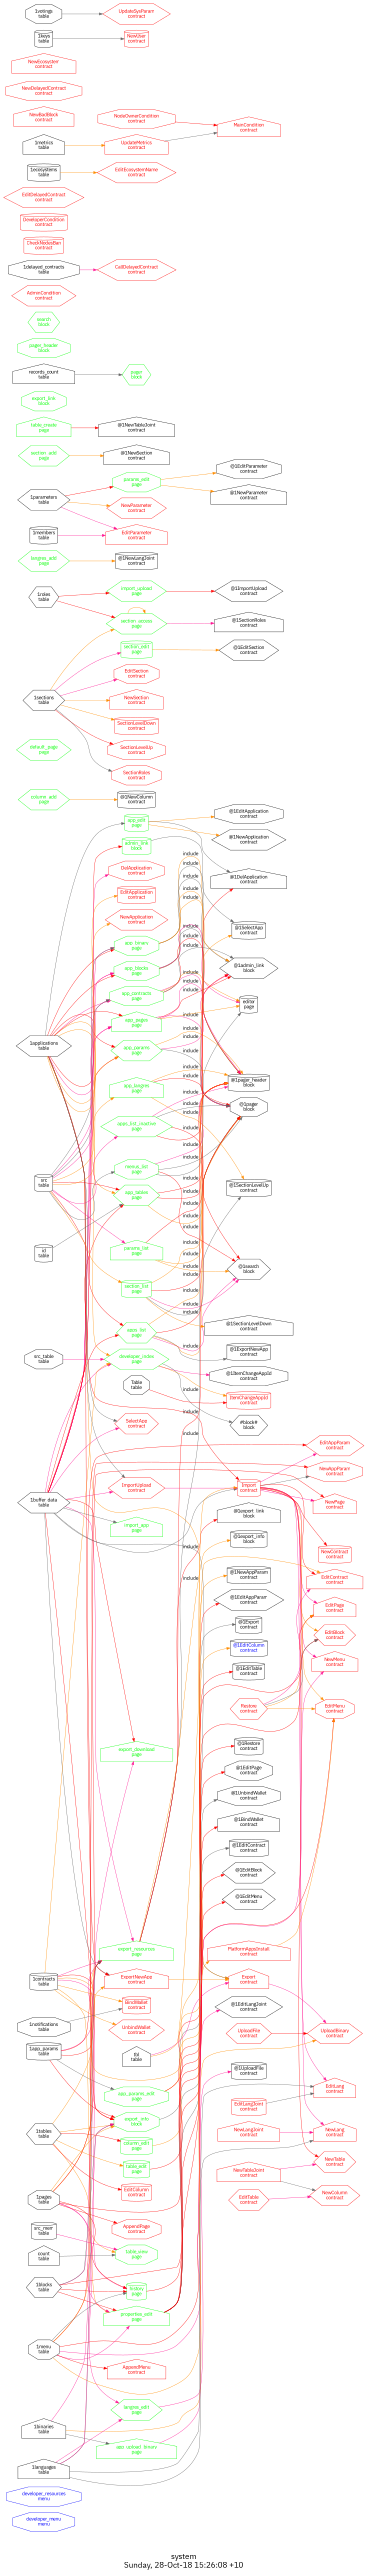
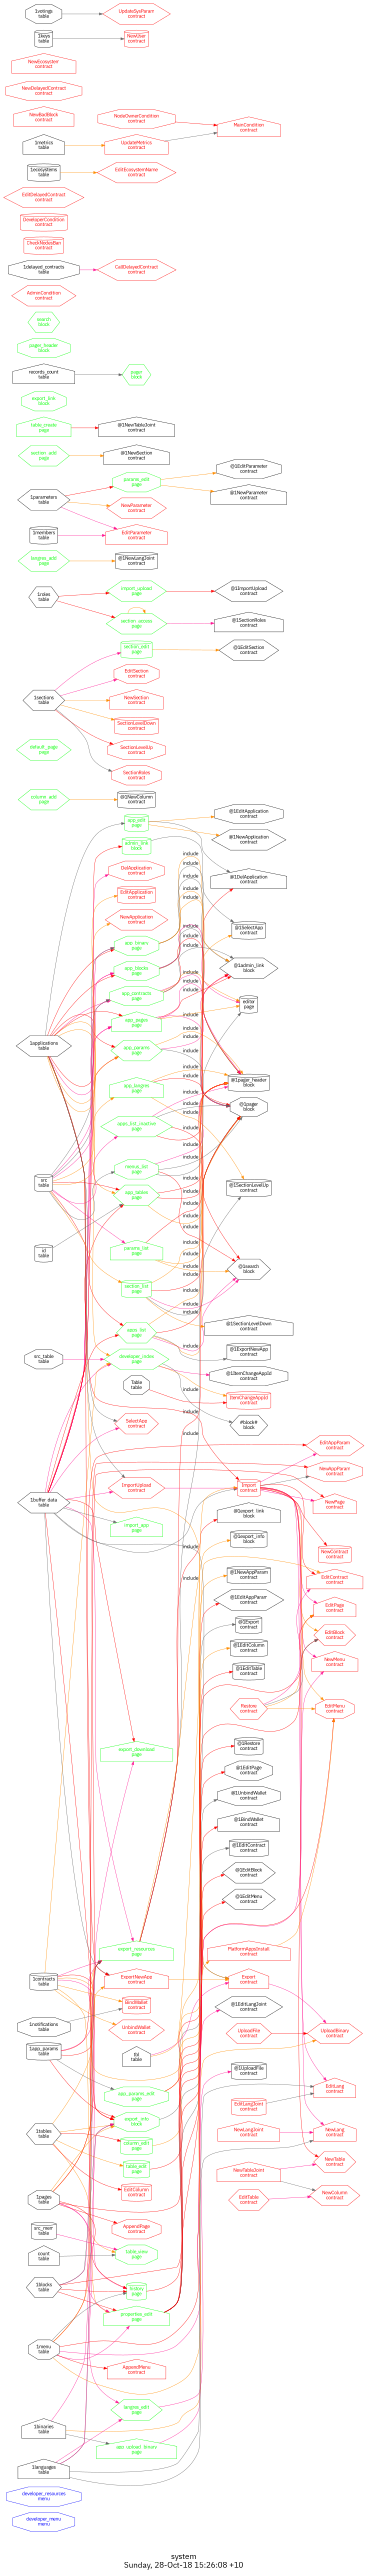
  digraph {
    fontname="IBM Plex Sans"
    fontsize=24
    label="system\nSunday, 28-Oct-18 15:26:08 +10"
    nojustify=true
    ordering=out
    rankdir=LR
    node [fontname="IBM Plex Sans" shape=hexagon]
    edge [color=darkorange fontname="IBM Plex Sans"]
    "developer_menu\nmenu" [color=blue fontcolor=blue group=menus shape=octagon]
    "developer_resources\nmenu" [color=blue fontcolor=blue group=menus shape=octagon]
    "app_binary\npage" [color=green fontcolor=green group=pages shape=octagon]
    "@1pager_header\nblock" [shape=cylinder]
    "@1admin_link\nblock"
    "@1pager\nblock" [shape=octagon]
    "1buffer_data\ntable"
    "app_blocks\npage" [color=green fontcolor=green group=pages shape=octagon]
    "app_contracts\npage" [color=green fontcolor=green group=pages shape=octagon]
    "app_pages\npage" [color=green fontcolor=green group=pages shape=house]
    "app_params\npage" [color=green fontcolor=green group=pages]
    "app_tables\npage" [color=green fontcolor=green group=pages]
    "apps_list\npage" [color=green fontcolor=green group=pages]
    "developer_index\npage" [color=green fontcolor=green group=pages]
    "export_download\npage" [color=green fontcolor=green group=pages shape=house]
    "export_resources\npage" [color=green fontcolor=green group=pages shape=house]
    "import_app\npage" [color=green fontcolor=green group=pages shape=house]
    "export_info\nblock" [color=green fontcolor=green group=blocks shape=octagon]
    "Export\ncontract" [color=red fontcolor=red group=contracts shape=house]
    "ExportNewApp\ncontract" [color=red fontcolor=red group=contracts shape=house]
    "Import\ncontract" [color=red fontcolor=red group=contracts shape=cylinder]
    "ImportUpload\ncontract" [color=red fontcolor=red group=contracts]
    "SelectApp\ncontract" [color=red fontcolor=red group=contracts]
    "editor\npage" [shape=cylinder]
    "@1search\nblock"
    "@1ExportNewApp\ncontract" [shape=cylinder]
    "@1SelectApp\ncontract" [shape=cylinder]
    "@1ItemChangeAppId\ncontract" [shape=octagon]
    "ItemChangeAppId\ncontract" [color=red fontcolor=red group=contracts shape=cylinder]
    "#block#\nblock"
    "@1export_link\nblock" [shape=house]
    "@1export_info\nblock" [shape=cylinder]
    "@1Export\ncontract" [shape=cylinder]
    "UploadBinary\ncontract" [color=red fontcolor=red group=contracts]
    "EditAppParam\ncontract" [color=red fontcolor=red group=contracts]
    "NewAppParam\ncontract" [color=red fontcolor=red group=contracts shape=octagon]
    "EditContract\ncontract" [color=red fontcolor=red group=contracts shape=house]
    "EditPage\ncontract" [color=red fontcolor=red group=contracts shape=house]
    "NewPage\ncontract" [color=red fontcolor=red group=contracts shape=house]
    "EditBlock\ncontract" [color=red fontcolor=red group=contracts]
    "EditMenu\ncontract" [color=red fontcolor=red group=contracts shape=octagon]
    "NewMenu\ncontract" [color=red fontcolor=red group=contracts shape=house]
    "EditLang\ncontract" [color=red fontcolor=red group=contracts shape=house]
    "NewLang\ncontract" [color=red fontcolor=red group=contracts shape=house]
    "NewContract\ncontract" [color=red fontcolor=red group=contracts shape=cylinder]
    "NewTable\ncontract" [color=red fontcolor=red group=contracts]
    "1applications\ntable"
    "app_edit\npage" [color=green fontcolor=green group=pages shape=cylinder]
    "admin_link\nblock" [color=green fontcolor=green group=blocks shape=cylinder]
    "DelApplication\ncontract" [color=red fontcolor=red group=contracts shape=octagon]
    "EditApplication\ncontract" [color=red fontcolor=red group=contracts shape=cylinder]
    "NewApplication\ncontract" [color=red fontcolor=red group=contracts]
    "@1DelApplication\ncontract" [shape=house]
    "@1EditApplication\ncontract" [shape=octagon]
    "@1NewApplication\ncontract"
    "src\ntable" [shape=cylinder]
    "app_langres\npage" [color=green fontcolor=green group=pages shape=house]
    "apps_list_inactive\npage" [color=green fontcolor=green group=pages]
    "menus_list\npage" [color=green fontcolor=green group=pages shape=octagon]
    "params_list\npage" [color=green fontcolor=green group=pages shape=house]
    "section_list\npage" [color=green fontcolor=green group=pages shape=cylinder]
    "@1SectionLevelUp\ncontract" [shape=cylinder]
    "@1SectionLevelDown\ncontract" [shape=house]
    "app_params_edit\npage" [color=green fontcolor=green group=pages shape=octagon]
    "@1NewAppParam\ncontract" [shape=cylinder]
    "@1EditAppParam\ncontract"
    "1app_params\ntable" [shape=cylinder]
    "id\ntable" [shape=cylinder]
    "app_upload_binary\npage" [color=green fontcolor=green group=pages shape=house]
    "@1UploadFile\ncontract" [shape=cylinder]
    "1binaries\ntable" [shape=house]
    "column_add\npage" [color=green fontcolor=green group=pages]
    "@1NewColumn\ncontract" [shape=cylinder]
    "column_edit\npage" [color=green fontcolor=green group=pages shape=cylinder]
-   "@1EditColumn\ncontract" [shape=cylinder fontcolor=blue]
+   "@1EditColumn\ncontract" [shape=cylinder]
    "1tables\ntable"
    "table_edit\npage" [color=green fontcolor=green group=pages shape=cylinder]
    "table_view\npage" [color=green fontcolor=green group=pages shape=octagon]
    "EditColumn\ncontract" [color=red fontcolor=red group=contracts shape=cylinder]
    "@1EditTable\ncontract" [shape=cylinder]
    "default_page\npage" [color=green fontcolor=green group=pages]
    "1contracts\ntable" [shape=cylinder]
    "history\npage" [color=green fontcolor=green group=pages shape=cylinder]
    "properties_edit\npage" [color=green fontcolor=green group=pages shape=house]
    "BindWallet\ncontract" [color=red fontcolor=red group=contracts shape=cylinder]
    "UnbindWallet\ncontract" [color=red fontcolor=red group=contracts]
    "@1Restore\ncontract" [shape=cylinder]
    "@1EditPage\ncontract" [shape=octagon]
    "@1UnbindWallet\ncontract" [shape=octagon]
    "@1BindWallet\ncontract" [shape=house]
    "@1EditContract\ncontract" [shape=cylinder]
    "@1EditBlock\ncontract"
    "@1EditMenu\ncontract"
    "src_table\ntable" [shape=octagon]
    "1pages\ntable" [shape=octagon]
    "AppendPage\ncontract" [color=red fontcolor=red group=contracts shape=octagon]
    "langres_edit\npage" [color=green fontcolor=green group=pages]
    "1blocks\ntable"
    "1menu\ntable" [shape=octagon]
    "AppendMenu\ncontract" [color=red fontcolor=red group=contracts shape=house]
    "PlatformAppsInstall\ncontract" [color=red fontcolor=red group=contracts shape=house]
    "1languages\ntable" [shape=house]
    "@1EditLangJoint\ncontract"
    "import_upload\npage" [color=green fontcolor=green group=pages]
    "@1ImportUpload\ncontract"
    "1roles\ntable"
    "section_access\npage" [color=green fontcolor=green group=pages]
    "@1SectionRoles\ncontract" [shape=house]
    "langres_add\npage" [color=green fontcolor=green group=pages]
    "@1NewLangJoint\ncontract" [shape=cylinder]
    "params_edit\npage" [color=green fontcolor=green group=pages shape=octagon]
    "@1EditParameter\ncontract" [shape=octagon]
    "@1NewParameter\ncontract" [shape=house]
    "1parameters\ntable"
    "EditParameter\ncontract" [color=red fontcolor=red group=contracts shape=house]
    "NewParameter\ncontract" [color=red fontcolor=red group=contracts]
    "1sections\ntable"
    "section_edit\npage" [color=green fontcolor=green group=pages shape=cylinder]
    "EditSection\ncontract" [color=red fontcolor=red group=contracts shape=octagon]
    "NewSection\ncontract" [color=red fontcolor=red group=contracts shape=house]
    "SectionLevelDown\ncontract" [color=red fontcolor=red group=contracts shape=cylinder]
    "SectionLevelUp\ncontract" [color=red fontcolor=red group=contracts shape=octagon]
    "SectionRoles\ncontract" [color=red fontcolor=red group=contracts shape=octagon]
    "@1EditSection\ncontract"
    "section_add\npage" [color=green fontcolor=green group=pages]
    "@1NewSection\ncontract" [shape=house]
    "table_create\npage" [color=green fontcolor=green group=pages shape=house]
    "@1NewTableJoint\ncontract" [shape=house]
    "count\ntable" [shape=house]
    "src_mem\ntable" [shape=cylinder]
    "export_link\nblock" [color=green fontcolor=green group=blocks shape=octagon]
    "pager\nblock" [color=green fontcolor=green group=blocks]
    "records_count\ntable" [shape=house]
    "pager_header\nblock" [color=green fontcolor=green group=blocks shape=octagon]
    "search\nblock" [color=green fontcolor=green group=blocks]
    "AdminCondition\ncontract" [color=red fontcolor=red group=contracts]
    "1notifications\ntable" [shape=octagon]
    "CallDelayedContract\ncontract" [color=red fontcolor=red group=contracts]
    "1delayed_contracts\ntable" [shape=octagon]
    "CheckNodesBan\ncontract" [color=red fontcolor=red group=contracts shape=cylinder]
    "DeveloperCondition\ncontract" [color=red fontcolor=red group=contracts shape=cylinder]
    "EditDelayedContract\ncontract" [color=red fontcolor=red group=contracts]
    "EditEcosystemName\ncontract" [color=red fontcolor=red group=contracts]
    "1ecosystems\ntable" [shape=cylinder]
    "EditLangJoint\ncontract" [color=red fontcolor=red group=contracts shape=cylinder]
    "1members\ntable" [shape=cylinder]
    "EditTable\ncontract" [color=red fontcolor=red group=contracts]
    "NewColumn\ncontract" [color=red fontcolor=red group=contracts]
    "tbl\ntable" [shape=house]
    "Table\ntable" [shape=octagon]
    "MainCondition\ncontract" [color=red fontcolor=red group=contracts shape=house]
    "NewBadBlock\ncontract" [color=red fontcolor=red group=contracts shape=house]
    "NewDelayedContract\ncontract" [color=red fontcolor=red group=contracts shape=octagon]
    "NewEcosystem\ncontract" [color=red fontcolor=red group=contracts shape=house]
    "NewLangJoint\ncontract" [color=red fontcolor=red group=contracts shape=house]
    "NewTableJoint\ncontract" [color=red fontcolor=red group=contracts shape=house]
    "NewUser\ncontract" [color=red fontcolor=red group=contracts shape=cylinder]
    "1keys\ntable" [shape=cylinder]
    "NodeOwnerCondition\ncontract" [color=red fontcolor=red group=contracts shape=octagon]
    "Restore\ncontract" [color=red fontcolor=red group=contracts]
    "UpdateMetrics\ncontract" [color=red fontcolor=red group=contracts shape=house]
    "1metrics\ntable" [shape=house]
    "UpdateSysParam\ncontract" [color=red fontcolor=red group=contracts]
    "1votings\ntable" [shape=octagon]
    "UploadFile\ncontract" [color=red fontcolor=red group=contracts]
    "app_binary\npage" -> "@1pager_header\nblock" [label=include]
    "app_binary\npage" -> "@1admin_link\nblock" [color=gray40 label=include]
    "app_binary\npage" -> "@1pager\nblock" [label=include]
    "1buffer_data\ntable" -> "app_binary\npage" [color=deeppink]
    "1buffer_data\ntable" -> "app_blocks\npage" [color=deeppink]
    "1buffer_data\ntable" -> "app_contracts\npage" [color=deeppink]
    "1buffer_data\ntable" -> "app_pages\npage" [color=deeppink]
    "1buffer_data\ntable" -> "app_params\npage" [color=red]
    "1buffer_data\ntable" -> "app_tables\npage" [color=red]
    "1buffer_data\ntable" -> "apps_list\npage" [color=red]
    "1buffer_data\ntable" -> "developer_index\npage" [color=deeppink]
    "1buffer_data\ntable" -> "export_download\npage" [color=red]
    "1buffer_data\ntable" -> "export_resources\npage" [color=deeppink]
    "1buffer_data\ntable" -> "import_app\npage" [color=gray40]
    "1buffer_data\ntable" -> "export_info\nblock" [color=red]
    "1buffer_data\ntable" -> "Export\ncontract" [color=gray40]
    "1buffer_data\ntable" -> "ExportNewApp\ncontract" [color=gray40]
    "1buffer_data\ntable" -> "Import\ncontract" [color=gray40]
    "1buffer_data\ntable" -> "ImportUpload\ncontract" [color=deeppink]
    "1buffer_data\ntable" -> "SelectApp\ncontract" [color=deeppink]
    "app_blocks\npage" -> "@1pager_header\nblock" [color=gray40 label=include]
    "app_blocks\npage" -> "@1admin_link\nblock" [label=include]
    "app_blocks\npage" -> "@1pager\nblock" [color=gray40 label=include]
    "app_blocks\npage" -> "editor\npage" [color=deeppink]
    "app_contracts\npage" -> "@1pager_header\nblock" [color=red label=include]
    "app_contracts\npage" -> "@1admin_link\nblock" [color=gray40 label=include]
    "app_contracts\npage" -> "@1pager\nblock" [color=deeppink label=include]
    "app_contracts\npage" -> "editor\npage"
    "app_pages\npage" -> "@1pager_header\nblock" [color=deeppink label=include]
    "app_pages\npage" -> "@1admin_link\nblock" [color=red label=include]
    "app_pages\npage" -> "@1pager\nblock" [color=deeppink label=include]
    "app_pages\npage" -> "editor\npage"
    "app_params\npage" -> "@1pager_header\nblock" [label=include]
    "app_params\npage" -> "@1admin_link\nblock" [color=deeppink label=include]
    "app_params\npage" -> "@1pager\nblock" [color=gray40 label=include]
    "app_tables\npage" -> "@1pager_header\nblock" [color=red label=include]
    "app_tables\npage" -> "@1admin_link\nblock" [color=red label=include]
    "app_tables\npage" -> "@1pager\nblock" [label=include]
    "apps_list\npage" -> "@1pager_header\nblock" [label=include]
    "apps_list\npage" -> "@1pager\nblock" [color=red label=include]
    "apps_list\npage" -> "@1search\nblock" [color=deeppink label=include]
    "apps_list\npage" -> "@1ExportNewApp\ncontract" [color=gray40]
    "apps_list\npage" -> "@1SelectApp\ncontract"
    "developer_index\npage" -> "@1ItemChangeAppId\ncontract" [color=deeppink]
    "developer_index\npage" -> "ItemChangeAppId\ncontract"
    "developer_index\npage" -> "#block#\nblock" [color=gray40 label=include]
    "export_resources\npage" -> "@1pager_header\nblock" [color=red label=include]
    "export_resources\npage" -> "@1pager\nblock" [color=gray40 label=include]
    "export_resources\npage" -> "@1export_link\nblock" [color=red label=include]
    "export_resources\npage" -> "@1export_info\nblock" [label=include]
    "export_info\nblock" -> "@1Export\ncontract" [color=gray40]
    "Export\ncontract" -> "UploadBinary\ncontract" [color=deeppink]
    "ExportNewApp\ncontract" -> "Export\ncontract"
    "Import\ncontract" -> "EditAppParam\ncontract" [color=deeppink]
    "Import\ncontract" -> "NewAppParam\ncontract" [color=gray40]
    "Import\ncontract" -> "EditContract\ncontract" [color=red]
    "Import\ncontract" -> "EditPage\ncontract" [color=deeppink]
    "Import\ncontract" -> "NewPage\ncontract" [color=deeppink]
    "Import\ncontract" -> "EditBlock\ncontract"
    "Import\ncontract" -> "EditMenu\ncontract"
    "Import\ncontract" -> "NewMenu\ncontract" [color=deeppink]
    "Import\ncontract" -> "EditLang\ncontract" [color=deeppink]
    "Import\ncontract" -> "NewLang\ncontract" [color=deeppink]
    "Import\ncontract" -> "NewContract\ncontract" [color=red]
    "Import\ncontract" -> "NewTable\ncontract" [color=red]
    "ImportUpload\ncontract" -> "Import\ncontract" [color=deeppink]
    "1applications\ntable" -> "app_binary\npage" [color=red]
    "1applications\ntable" -> "app_blocks\npage" [color=red]
    "1applications\ntable" -> "app_contracts\npage" [color=deeppink]
    "1applications\ntable" -> "app_pages\npage" [color=red]
    "1applications\ntable" -> "app_params\npage" [color=red]
    "1applications\ntable" -> "app_tables\npage"
    "1applications\ntable" -> "developer_index\npage"
    "1applications\ntable" -> "Export\ncontract"
    "1applications\ntable" -> "ExportNewApp\ncontract" [color=red]
    "1applications\ntable" -> "Import\ncontract" [color=red]
    "1applications\ntable" -> "ImportUpload\ncontract" [color=gray40]
    "1applications\ntable" -> "SelectApp\ncontract" [color=gray40]
    "1applications\ntable" -> "app_edit\npage" [color=gray40]
    "1applications\ntable" -> "admin_link\nblock" [color=red]
    "1applications\ntable" -> "DelApplication\ncontract" [color=deeppink]
    "1applications\ntable" -> "EditApplication\ncontract"
    "1applications\ntable" -> "NewApplication\ncontract"
    "app_edit\npage" -> "@1DelApplication\ncontract" [color=gray40]
    "app_edit\npage" -> "@1EditApplication\ncontract"
    "app_edit\npage" -> "@1NewApplication\ncontract"
    "admin_link\nblock" -> "@1SelectApp\ncontract" [color=gray40]
    "src\ntable" -> "app_binary\npage" [color=gray40]
    "src\ntable" -> "app_blocks\npage" [color=deeppink]
    "src\ntable" -> "app_contracts\npage" [color=gray40]
    "src\ntable" -> "app_pages\npage" [color=deeppink]
    "src\ntable" -> "app_params\npage"
    "src\ntable" -> "app_tables\npage" [color=red]
    "src\ntable" -> "apps_list\npage" [color=red]
    "src\ntable" -> "app_langres\npage"
    "src\ntable" -> "apps_list_inactive\npage" [color=deeppink]
    "src\ntable" -> "menus_list\npage" [color=gray40]
    "src\ntable" -> "params_list\npage" [color=deeppink]
    "src\ntable" -> "section_list\npage"
    "app_langres\npage" -> "@1pager_header\nblock" [label=include]
    "app_langres\npage" -> "@1pager\nblock" [color=red label=include]
    "app_langres\npage" -> "@1SectionLevelUp\ncontract" [label=include]
    "apps_list_inactive\npage" -> "@1pager_header\nblock" [color=deeppink label=include]
    "apps_list_inactive\npage" -> "@1pager\nblock" [color=gray40 label=include]
    "apps_list_inactive\npage" -> "@1search\nblock" [color=red label=include]
    "apps_list_inactive\npage" -> "@1DelApplication\ncontract" [color=red]
    "menus_list\npage" -> "@1pager_header\nblock" [color=deeppink label=include]
    "menus_list\npage" -> "@1pager\nblock" [color=gray40 label=include]
    "menus_list\npage" -> "editor\npage" [color=gray40]
    "menus_list\npage" -> "@1search\nblock" [color=red label=include]
    "params_list\npage" -> "@1pager_header\nblock" [color=red label=include]
    "params_list\npage" -> "@1pager\nblock" [label=include]
    "params_list\npage" -> "@1search\nblock" [label=include]
    "section_list\npage" -> "@1pager_header\nblock" [label=include]
    "section_list\npage" -> "@1pager\nblock" [color=red label=include]
    "section_list\npage" -> "@1search\nblock" [color=deeppink label=include]
    "section_list\npage" -> "@1SectionLevelUp\ncontract" [color=gray40]
    "section_list\npage" -> "@1SectionLevelDown\ncontract"
    "app_params_edit\npage" -> "@1NewAppParam\ncontract"
    "app_params_edit\npage" -> "@1EditAppParam\ncontract" [color=red]
    "1app_params\ntable" -> "export_resources\npage" [color=deeppink]
    "1app_params\ntable" -> "export_info\nblock" [color=red]
    "1app_params\ntable" -> "EditAppParam\ncontract" [color=red]
    "1app_params\ntable" -> "NewAppParam\ncontract" [color=red]
    "1app_params\ntable" -> "app_params_edit\npage" [color=gray40]
    "id\ntable" -> "app_tables\npage" [color=gray40]
    "app_upload_binary\npage" -> "@1UploadFile\ncontract" [color=deeppink]
    "1binaries\ntable" -> "export_download\npage" [color=deeppink]
    "1binaries\ntable" -> "UploadBinary\ncontract"
    "1binaries\ntable" -> "app_upload_binary\npage" [color=gray40]
    "column_add\npage" -> "@1NewColumn\ncontract"
    "column_edit\npage" -> "@1EditColumn\ncontract"
    "1tables\ntable" -> "export_resources\npage"
    "1tables\ntable" -> "export_info\nblock"
    "1tables\ntable" -> "column_edit\npage" [color=red]
    "1tables\ntable" -> "table_edit\npage"
    "1tables\ntable" -> "table_view\npage"
    "1tables\ntable" -> "EditColumn\ncontract" [color=red]
    "table_edit\npage" -> "@1EditTable\ncontract" [color=red]
    "1contracts\ntable" -> "developer_index\npage"
    "1contracts\ntable" -> "export_resources\npage" [color=deeppink]
    "1contracts\ntable" -> "export_info\nblock" [color=red]
    "1contracts\ntable" -> "EditContract\ncontract"
    "1contracts\ntable" -> "history\npage" [color=deeppink]
    "1contracts\ntable" -> "properties_edit\npage"
    "1contracts\ntable" -> "BindWallet\ncontract"
    "1contracts\ntable" -> "UnbindWallet\ncontract"
    "history\npage" -> "@1Restore\ncontract" [color=red]
    "properties_edit\npage" -> "@1EditPage\ncontract" [color=red]
    "properties_edit\npage" -> "@1UnbindWallet\ncontract" [color=gray40]
    "properties_edit\npage" -> "@1BindWallet\ncontract" [color=red]
    "properties_edit\npage" -> "@1EditContract\ncontract" [color=gray40]
    "properties_edit\npage" -> "@1EditBlock\ncontract" [color=red]
    "properties_edit\npage" -> "@1EditMenu\ncontract" [color=red]
    "src_table\ntable" -> "developer_index\npage" [color=deeppink]
    "1pages\ntable" -> "export_resources\npage"
    "1pages\ntable" -> "export_info\nblock"
    "1pages\ntable" -> "EditPage\ncontract" [color=red]
    "1pages\ntable" -> "NewPage\ncontract" [color=red]
    "1pages\ntable" -> "history\npage" [color=red]
    "1pages\ntable" -> "properties_edit\npage" [color=deeppink]
    "1pages\ntable" -> "AppendPage\ncontract" [color=red]
    "1pages\ntable" -> "langres_edit\npage" [color=deeppink]
    "langres_edit\npage" -> "@1EditLangJoint\ncontract" [color=deeppink]
    "1blocks\ntable" -> "export_resources\npage" [color=deeppink]
    "1blocks\ntable" -> "export_info\nblock" [color=gray40]
    "1blocks\ntable" -> "EditBlock\ncontract" [color=red]
    "1blocks\ntable" -> "history\npage" [color=red]
    "1blocks\ntable" -> "properties_edit\npage" [color=red]
    "1menu\ntable" -> "export_resources\npage" [color=red]
    "1menu\ntable" -> "ExportNewApp\ncontract"
    "1menu\ntable" -> "EditMenu\ncontract" [color=red]
    "1menu\ntable" -> "NewMenu\ncontract" [color=deeppink]
    "1menu\ntable" -> "history\npage" [color=gray40]
    "1menu\ntable" -> "properties_edit\npage" [color=deeppink]
    "1menu\ntable" -> "AppendMenu\ncontract" [color=red]
    "1menu\ntable" -> "PlatformAppsInstall\ncontract"
    "PlatformAppsInstall\ncontract" -> "EditMenu\ncontract"
    "1languages\ntable" -> "export_resources\npage" [color=gray40]
    "1languages\ntable" -> "export_info\nblock" [color=deeppink]
    "1languages\ntable" -> "EditLang\ncontract" [color=gray40]
    "1languages\ntable" -> "NewLang\ncontract" [color=gray40]
    "1languages\ntable" -> "langres_edit\npage" [color=deeppink]
    "import_upload\npage" -> "@1ImportUpload\ncontract" [color=red]
    "1roles\ntable" -> "import_upload\npage" [color=red]
    "1roles\ntable" -> "section_access\npage" [color=red]
    "section_access\npage" -> "section_access\npage"
    "section_access\npage" -> "@1SectionRoles\ncontract" [color=deeppink]
    "langres_add\npage" -> "@1NewLangJoint\ncontract"
    "params_edit\npage" -> "@1EditParameter\ncontract"
    "params_edit\npage" -> "@1NewParameter\ncontract"
    "1parameters\ntable" -> "params_edit\npage" [color=red]
    "1parameters\ntable" -> "EditParameter\ncontract" [color=deeppink]
    "1parameters\ntable" -> "NewParameter\ncontract"
-   "1sections\ntable" -> "section_access\npage"
    "1sections\ntable" -> "section_edit\npage" [color=deeppink]
    "1sections\ntable" -> "EditSection\ncontract" [color=deeppink]
    "1sections\ntable" -> "NewSection\ncontract"
    "1sections\ntable" -> "SectionLevelDown\ncontract"
    "1sections\ntable" -> "SectionLevelUp\ncontract" [color=red]
    "1sections\ntable" -> "SectionRoles\ncontract" [color=gray40]
    "section_edit\npage" -> "@1EditSection\ncontract"
    "section_add\npage" -> "@1NewSection\ncontract"
    "table_create\npage" -> "@1NewTableJoint\ncontract" [color=red]
    "count\ntable" -> "table_view\npage" [color=gray40]
    "src_mem\ntable" -> "table_view\npage" [color=deeppink]
    "records_count\ntable" -> "pager\nblock" [color=gray40]
    "1notifications\ntable" -> "BindWallet\ncontract" [color=gray40]
    "1delayed_contracts\ntable" -> "CallDelayedContract\ncontract" [color=deeppink]
    "1ecosystems\ntable" -> "EditEcosystemName\ncontract"
    "EditLangJoint\ncontract" -> "EditLang\ncontract" [color=gray40]
    "1members\ntable" -> "EditParameter\ncontract" [color=deeppink]
    "EditTable\ncontract" -> "NewColumn\ncontract" [color=deeppink]
    "tbl\ntable" -> "Export\ncontract" [color=deeppink]
    "tbl\ntable" -> "Import\ncontract"
    "Table\ntable" -> "ItemChangeAppId\ncontract" [color=red]
    "NewLangJoint\ncontract" -> "NewLang\ncontract" [color=deeppink]
    "NewTableJoint\ncontract" -> "NewTable\ncontract" [color=deeppink]
    "NewTableJoint\ncontract" -> "NewColumn\ncontract" [color=gray40]
    "1keys\ntable" -> "NewUser\ncontract" [color=gray40]
    "NodeOwnerCondition\ncontract" -> "MainCondition\ncontract" [color=red]
    "Restore\ncontract" -> "EditContract\ncontract" [color=deeppink]
    "Restore\ncontract" -> "EditPage\ncontract"
    "Restore\ncontract" -> "EditBlock\ncontract" [color=gray40]
    "Restore\ncontract" -> "EditMenu\ncontract"
    "UpdateMetrics\ncontract" -> "MainCondition\ncontract" [color=gray40]
    "1metrics\ntable" -> "UpdateMetrics\ncontract"
    "1votings\ntable" -> "UpdateSysParam\ncontract" [color=gray40]
    "UploadFile\ncontract" -> "UploadBinary\ncontract" [color=red]
  }
